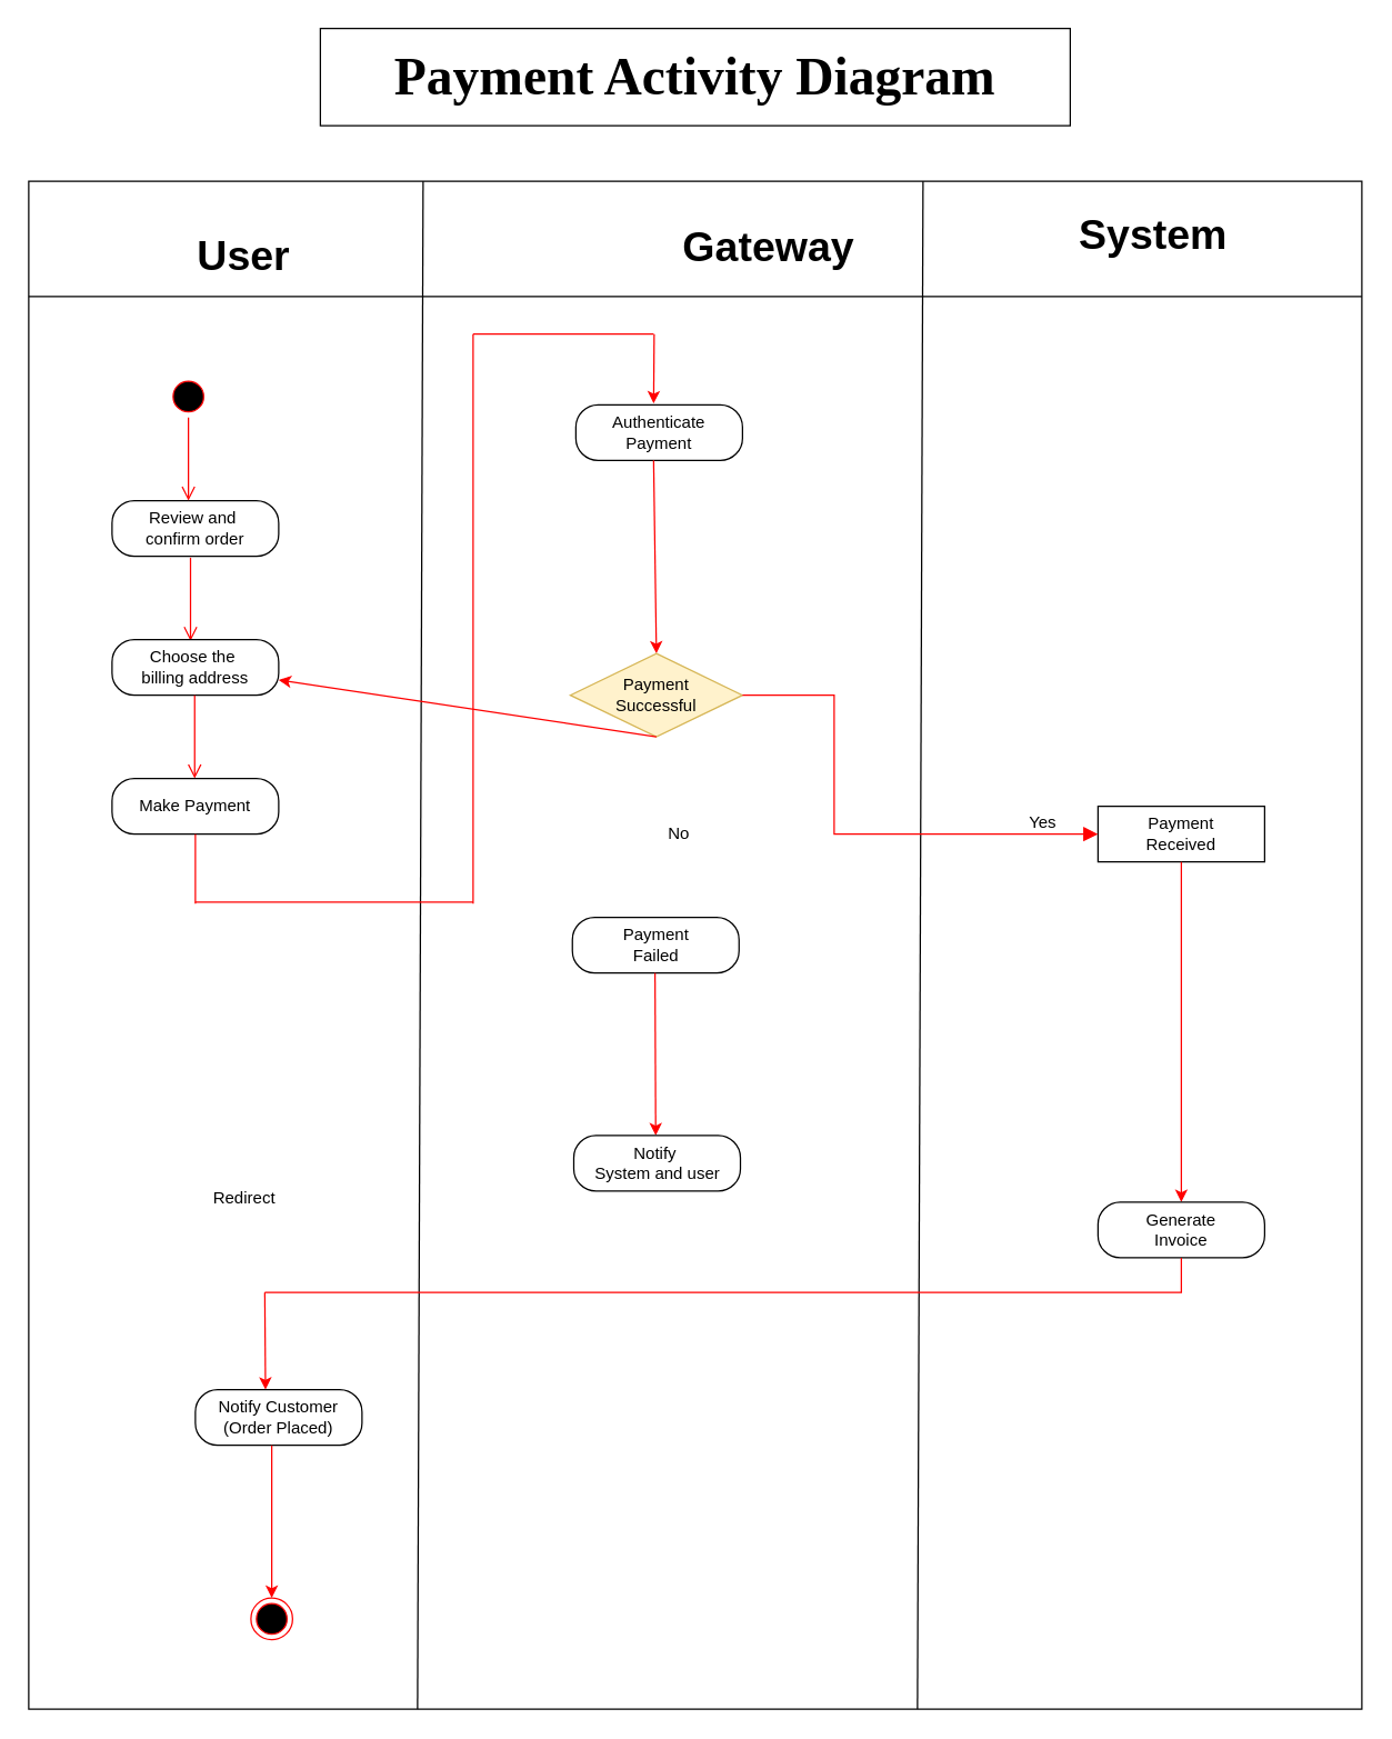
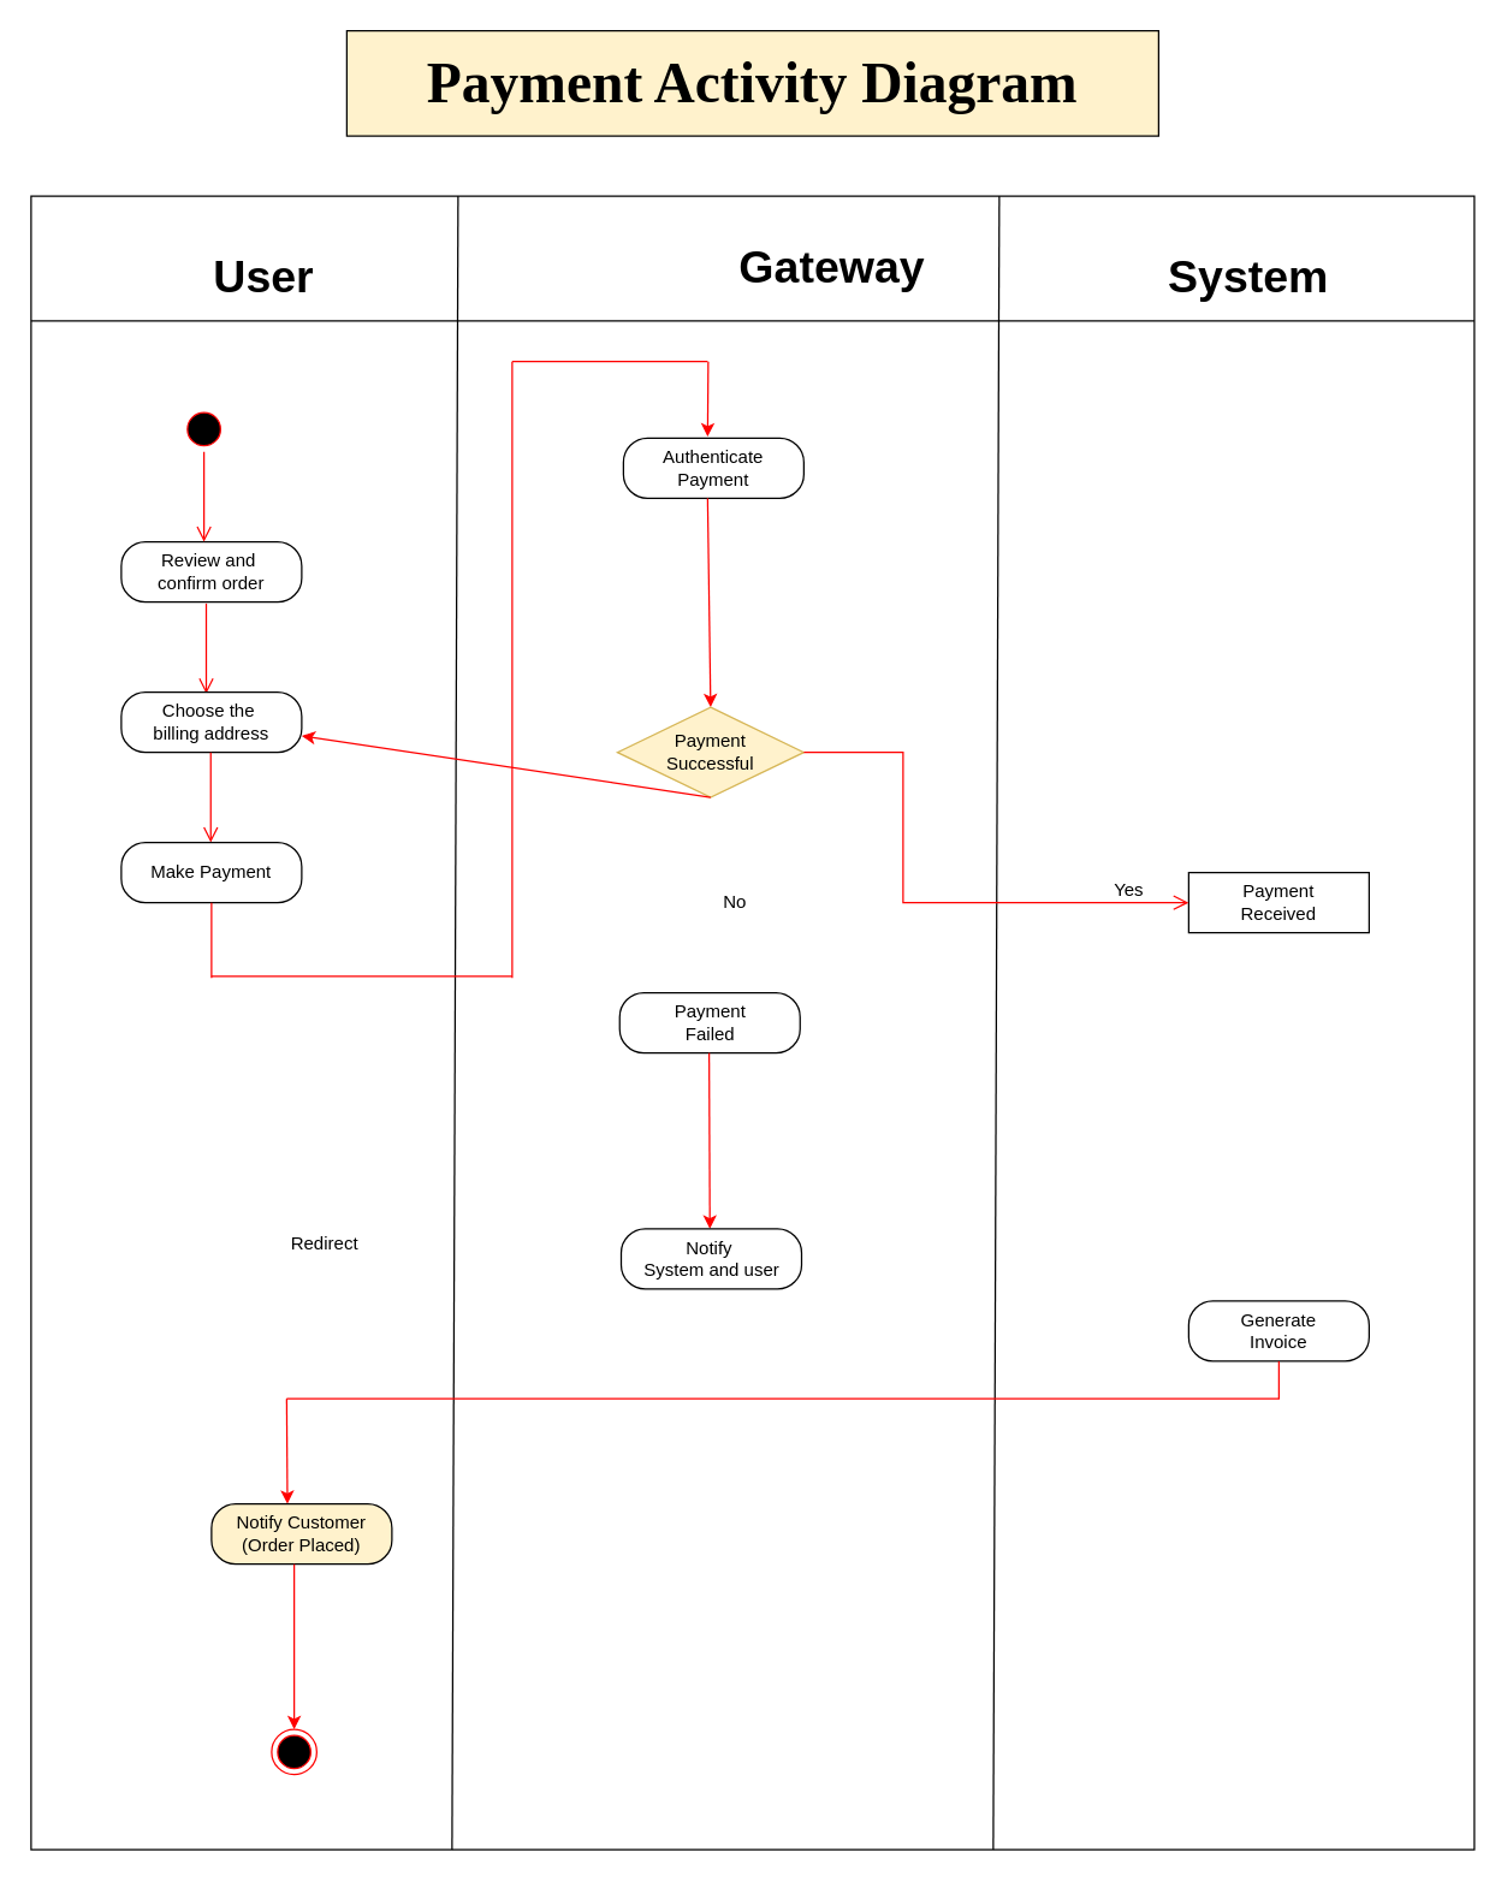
  <mxCell id="0" />
  <mxCell id="1" parent="0" />
  <mxCell id="2" value="" style="rounded=0;whiteSpace=wrap;html=1;" vertex="1" parent="1"><mxGeometry width="960" height="1100" as="geometry" x="20" y="130" /></mxCell>
  <mxCell id="3" value="&lt;b&gt;&lt;font style=&quot;font-size: 30px;&quot;&gt;User&lt;/font&gt;&lt;/b&gt;" style="text;html=1;strokeColor=none;fillColor=none;align=center;verticalAlign=middle;whiteSpace=wrap;rounded=0;" parent="1" vertex="1"><mxGeometry x="145" y="168" width="60" height="30" as="geometry" /></mxCell>
  <mxCell id="4" value="&lt;b style=&quot;font-size: 30px;&quot;&gt;&lt;font style=&quot;font-size: 30px;&quot;&gt;Gatewa&lt;/font&gt;y&lt;/b&gt;" style="text;html=1;strokeColor=none;fillColor=none;align=center;verticalAlign=middle;whiteSpace=wrap;rounded=0;" parent="1" vertex="1"><mxGeometry x="523" y="162" width="60" height="30" as="geometry" /></mxCell>
  <mxCell id="5" value="" style="line;strokeWidth=1;fillColor=none;align=left;verticalAlign=middle;spacingTop=-1;spacingLeft=3;spacingRight=3;rotatable=0;labelPosition=right;points=[];portConstraint=eastwest;strokeColor=inherit;" parent="1" vertex="1"><mxGeometry y="209" width="960" height="8" as="geometry" x="20" /></mxCell>
- <mxCell id="6" value="&lt;b&gt;&lt;font style=&quot;font-size: 30px;&quot;&gt;System&lt;/font&gt;&lt;/b&gt;" style="text;html=1;strokeColor=none;fillColor=none;align=center;verticalAlign=middle;whiteSpace=wrap;rounded=0;" parent="1" vertex="1"><mxGeometry x="800" y="153" width="60" height="30" as="geometry" /></mxCell>
+ <mxCell id="6" value="&lt;b&gt;&lt;font style=&quot;font-size: 30px;&quot;&gt;System&lt;/font&gt;&lt;/b&gt;" style="text;html=1;strokeColor=none;fillColor=none;align=center;verticalAlign=middle;whiteSpace=wrap;rounded=0;" parent="1" vertex="1"><mxGeometry x="800" y="168" width="60" height="30" as="geometry" /></mxCell>
  <mxCell id="7" value="" style="endArrow=none;html=1;rounded=0;" parent="1" edge="1"><mxGeometry width="50" height="50" relative="1" as="geometry"><mxPoint x="300" y="1230" as="sourcePoint" /><mxPoint x="304" as="targetPoint" y="130" /></mxGeometry></mxCell>
  <mxCell id="8" value="" style="endArrow=none;html=1;rounded=0;" parent="1" edge="1"><mxGeometry width="50" height="50" relative="1" as="geometry"><mxPoint x="660" y="1230" as="sourcePoint" /><mxPoint x="664" as="targetPoint" y="130" /></mxGeometry></mxCell>
  <mxCell id="9" value="Review and&amp;nbsp;&lt;br&gt;confirm order" style="rounded=1;whiteSpace=wrap;html=1;arcSize=40;" parent="1" vertex="1"><mxGeometry x="80" y="360" width="120" height="40" as="geometry" /></mxCell>
  <mxCell id="10" value="" style="edgeStyle=orthogonalEdgeStyle;html=1;verticalAlign=bottom;endArrow=open;endSize=8;strokeColor=none;rounded=0;startArrow=none;" parent="1" edge="1"><mxGeometry relative="1" as="geometry"><mxPoint x="440" y="570" as="targetPoint" /><mxPoint x="435" y="463" as="sourcePoint" /></mxGeometry></mxCell>
  <mxCell id="11" value="" style="ellipse;html=1;shape=startState;fillColor=#000000;strokeColor=#ff0000;" parent="1" vertex="1"><mxGeometry x="120" y="270" width="30" height="30" as="geometry" /></mxCell>
  <mxCell id="12" value="" style="edgeStyle=orthogonalEdgeStyle;html=1;verticalAlign=bottom;endArrow=open;endSize=8;strokeColor=#ff0000;rounded=0;" parent="1" source="11" edge="1"><mxGeometry relative="1" as="geometry"><mxPoint x="135" y="360" as="targetPoint" /></mxGeometry></mxCell>
  <mxCell id="13" value="" style="edgeStyle=orthogonalEdgeStyle;html=1;verticalAlign=bottom;endArrow=open;endSize=8;strokeColor=#ff0000;rounded=0;fillColor=#e51400;" parent="1" edge="1"><mxGeometry relative="1" as="geometry"><mxPoint x="136.5" y="461" as="targetPoint" /><mxPoint x="136.5" y="401" as="sourcePoint" /></mxGeometry></mxCell>
  <mxCell id="14" value="Choose the&amp;nbsp;&lt;br&gt;billing address" style="rounded=1;whiteSpace=wrap;html=1;arcSize=40;" parent="1" vertex="1"><mxGeometry x="80" y="460" width="120" height="40" as="geometry" /></mxCell>
  <mxCell id="15" value="" style="edgeStyle=orthogonalEdgeStyle;html=1;verticalAlign=bottom;endArrow=open;endSize=8;strokeColor=#FF0000;rounded=0;" parent="1" edge="1"><mxGeometry relative="1" as="geometry"><mxPoint x="139.5" y="560" as="targetPoint" /><mxPoint x="139.5" y="500" as="sourcePoint" /></mxGeometry></mxCell>
  <mxCell id="16" value="Make Payment" style="rounded=1;whiteSpace=wrap;html=1;arcSize=40;" parent="1" vertex="1"><mxGeometry x="80" y="560" width="120" height="40" as="geometry" /></mxCell>
  <mxCell id="17" value="" style="endArrow=none;html=1;rounded=0;entryX=0.5;entryY=1;entryDx=0;entryDy=0;strokeColor=#FF0000;" parent="1" target="16" edge="1"><mxGeometry relative="1" as="geometry"><mxPoint x="140" y="650" as="sourcePoint" /><mxPoint x="520" y="490" as="targetPoint" /></mxGeometry></mxCell>
  <mxCell id="18" value="" style="line;strokeWidth=1;rotatable=0;dashed=0;labelPosition=right;align=left;verticalAlign=middle;spacingTop=0;spacingLeft=6;points=[];portConstraint=eastwest;strokeColor=#FF0000;" parent="1" vertex="1"><mxGeometry x="140" y="644" width="200" height="10" as="geometry" /></mxCell>
  <mxCell id="19" value="" style="endArrow=none;html=1;rounded=0;strokeColor=#FF0000;" parent="1" edge="1"><mxGeometry relative="1" as="geometry"><mxPoint x="340" y="650" as="sourcePoint" /><mxPoint x="340" y="240" as="targetPoint" /></mxGeometry></mxCell>
  <mxCell id="20" value="" style="line;strokeWidth=1;rotatable=0;dashed=0;labelPosition=right;align=left;verticalAlign=middle;spacingTop=0;spacingLeft=6;points=[];portConstraint=eastwest;strokeColor=#FF0000;" parent="1" vertex="1"><mxGeometry x="340" y="235" width="130" height="10" as="geometry" /></mxCell>
  <mxCell id="21" value="" style="endArrow=classic;html=1;rounded=0;exitX=1.003;exitY=0.501;exitDx=0;exitDy=0;exitPerimeter=0;strokeColor=#FF0000;" parent="1" source="20" edge="1"><mxGeometry width="50" height="50" relative="1" as="geometry"><mxPoint x="460" y="260" as="sourcePoint" /><mxPoint x="470" y="290" as="targetPoint" /></mxGeometry></mxCell>
  <mxCell id="22" value="Authenticate&lt;br&gt;Payment" style="rounded=1;whiteSpace=wrap;html=1;arcSize=40;" parent="1" vertex="1"><mxGeometry x="414" y="291" width="120" height="40" as="geometry" /></mxCell>
  <mxCell id="23" value="" style="endArrow=classic;html=1;rounded=0;exitX=1.003;exitY=0.501;exitDx=0;exitDy=0;exitPerimeter=0;strokeColor=#FF0000;entryX=0.5;entryY=0;entryDx=0;entryDy=0;" parent="1" target="24" edge="1"><mxGeometry width="50" height="50" relative="1" as="geometry"><mxPoint x="470" y="331" as="sourcePoint" /><mxPoint x="470" y="381" as="targetPoint" /></mxGeometry></mxCell>
  <mxCell id="24" value="Payment&lt;br&gt;Successful" style="shape=rhombus;perimeter=rhombusPerimeter;whiteSpace=wrap;html=1;align=center;fillColor=#fff2cc;strokeColor=#d6b656;" parent="1" vertex="1"><mxGeometry x="410" y="470" width="124" height="60" as="geometry" /></mxCell>
  <mxCell id="25" value="Payment&lt;br&gt;Received" style="whiteSpace=wrap;html=1;arcSize=40;rounded=0;" parent="1" vertex="1"><mxGeometry x="790" y="580" width="120" height="40" as="geometry" /></mxCell>
  <mxCell id="26" value="Payment&lt;br&gt;Failed" style="rounded=1;whiteSpace=wrap;html=1;arcSize=40;" parent="1" vertex="1"><mxGeometry x="411.5" y="660" width="120" height="40" as="geometry" /></mxCell>
  <mxCell id="27" value="" style="endArrow=classic;html=1;rounded=0;strokeColor=#FF0000;" parent="1" edge="1"><mxGeometry width="50" height="50" relative="1" as="geometry"><mxPoint x="471" y="700" as="sourcePoint" /><mxPoint x="471.5" y="817" as="targetPoint" /></mxGeometry></mxCell>
  <mxCell id="28" value="Notify&amp;nbsp;&lt;br&gt;System and user" style="rounded=1;whiteSpace=wrap;html=1;arcSize=40;" parent="1" vertex="1"><mxGeometry x="412.5" y="817" width="120" height="40" as="geometry" /></mxCell>
- <mxCell id="29" value="" style="endArrow=classic;html=1;rounded=0;strokeColor=#FF0000;exitX=0.5;exitY=1;exitDx=0;exitDy=0;entryX=0.5;entryY=0;entryDx=0;entryDy=0;" parent="1" source="25" target="30" edge="1"><mxGeometry width="50" height="50" relative="1" as="geometry"><mxPoint x="401.5" y="1070" as="sourcePoint" /><mxPoint x="402" y="1140" as="targetPoint" /></mxGeometry></mxCell>
  <mxCell id="30" value="Generate&lt;br&gt;Invoice" style="rounded=1;whiteSpace=wrap;html=1;arcSize=40;" parent="1" vertex="1"><mxGeometry x="790" y="865" width="120" height="40" as="geometry" /></mxCell>
  <mxCell id="31" value="" style="endArrow=none;html=1;rounded=0;strokeColor=#FF0000;exitX=0.5;exitY=1;exitDx=0;exitDy=0;" parent="1" source="30" edge="1"><mxGeometry width="50" height="50" relative="1" as="geometry"><mxPoint x="341.5" y="1049.5" as="sourcePoint" /><mxPoint x="190" y="930" as="targetPoint" /><Array as="points"><mxPoint x="850" y="930" /></Array></mxGeometry></mxCell>
  <mxCell id="32" value="" style="endArrow=classic;html=1;rounded=0;strokeColor=#FF0000;" parent="1" edge="1"><mxGeometry width="50" height="50" relative="1" as="geometry"><mxPoint x="190" y="930" as="sourcePoint" /><mxPoint x="190.5" y="1000" as="targetPoint" /></mxGeometry></mxCell>
- <mxCell id="33" value="Notify Customer&lt;br&gt;(Order Placed)" style="rounded=1;whiteSpace=wrap;html=1;arcSize=40;" parent="1" vertex="1"><mxGeometry x="140" y="1000" width="120" height="40" as="geometry" /></mxCell>
+ <mxCell id="33" value="Notify Customer&lt;br&gt;(Order Placed)" style="rounded=1;whiteSpace=wrap;html=1;arcSize=40;fillColor=#fff2cc;" parent="1" vertex="1"><mxGeometry x="140" y="1000" width="120" height="40" as="geometry" /></mxCell>
  <mxCell id="34" value="" style="ellipse;html=1;shape=endState;fillColor=#000000;strokeColor=#ff0000;" parent="1" vertex="1"><mxGeometry x="180" y="1150" width="30" height="30" as="geometry" /></mxCell>
  <mxCell id="35" value="" style="endArrow=classic;html=1;rounded=0;strokeColor=#FF0000;exitX=0.5;exitY=1;exitDx=0;exitDy=0;entryX=0.5;entryY=0;entryDx=0;entryDy=0;" parent="1" target="34" edge="1"><mxGeometry width="50" height="50" relative="1" as="geometry"><mxPoint x="195" y="1040" as="sourcePoint" /><mxPoint x="-251" y="1460" as="targetPoint" /></mxGeometry></mxCell>
- <mxCell id="36" value="" style="edgeStyle=orthogonalEdgeStyle;html=1;verticalAlign=bottom;endArrow=block;endSize=8;strokeColor=#FF0000;rounded=0;entryX=0;entryY=0.5;entryDx=0;entryDy=0;exitX=1;exitY=0.5;exitDx=0;exitDy=0;" parent="1" source="24" target="25" edge="1"><mxGeometry relative="1" as="geometry"><mxPoint x="690" y="620" as="targetPoint" /><mxPoint x="149.5" y="510" as="sourcePoint" /><Array as="points"><mxPoint x="600" y="500" /><mxPoint x="600" y="600" /></Array></mxGeometry></mxCell>
+ <mxCell id="36" value="" style="edgeStyle=orthogonalEdgeStyle;html=1;verticalAlign=bottom;endArrow=open;endSize=8;strokeColor=#FF0000;rounded=0;entryX=0;entryY=0.5;entryDx=0;entryDy=0;exitX=1;exitY=0.5;exitDx=0;exitDy=0;" parent="1" source="24" target="25" edge="1"><mxGeometry relative="1" as="geometry"><mxPoint x="690" y="620" as="targetPoint" /><mxPoint x="149.5" y="510" as="sourcePoint" /><Array as="points"><mxPoint x="600" y="500" /><mxPoint x="600" y="600" /></Array></mxGeometry></mxCell>
  <mxCell id="37" value="" style="endArrow=classic;html=1;rounded=0;strokeColor=#FF0000;exitX=0.5;exitY=1;exitDx=0;exitDy=0;" parent="1" source="24" target="14" edge="1"><mxGeometry width="50" height="50" relative="1" as="geometry"><mxPoint x="205" y="1170" as="sourcePoint" /><mxPoint x="205" y="1280" as="targetPoint" /></mxGeometry></mxCell>
  <mxCell id="38" value="Yes" style="text;html=1;align=center;verticalAlign=middle;resizable=0;points=[];autosize=1;" parent="1" vertex="1"><mxGeometry x="735" y="582" width="30" height="20" as="geometry" /></mxCell>
  <mxCell id="39" value="No" style="text;html=1;align=center;verticalAlign=middle;resizable=0;points=[];autosize=1;" parent="1" vertex="1"><mxGeometry x="473" y="590" width="30" height="20" as="geometry" /></mxCell>
- <mxCell id="40" value="Redirect" style="text;html=1;align=center;verticalAlign=middle;resizable=0;points=[];autosize=1;" parent="1" vertex="1"><mxGeometry x="145" y="852" width="60" height="20" as="geometry" /></mxCell>
- <mxCell id="41" value="&lt;font size=&quot;1&quot; face=&quot;Comic Sans MS&quot;&gt;&lt;b style=&quot;font-size: 38px;&quot;&gt;Payment Activity Diagram&lt;/b&gt;&lt;/font&gt;" style="rounded=0;whiteSpace=wrap;html=1;" parent="1" vertex="1"><mxGeometry x="230" y="20" width="540" height="70" as="geometry" /></mxCell>
+ <mxCell id="40" value="Redirect" style="text;html=1;align=center;verticalAlign=middle;resizable=0;points=[];autosize=1;" parent="1" vertex="1"><mxGeometry x="185" y="817" width="60" height="20" as="geometry" /></mxCell>
+ <mxCell id="41" value="&lt;font size=&quot;1&quot; face=&quot;Comic Sans MS&quot;&gt;&lt;b style=&quot;font-size: 38px;&quot;&gt;Payment Activity Diagram&lt;/b&gt;&lt;/font&gt;" style="rounded=0;whiteSpace=wrap;html=1;fillColor=#fff2cc;" parent="1" vertex="1"><mxGeometry x="230" y="20" width="540" height="70" as="geometry" /></mxCell>
